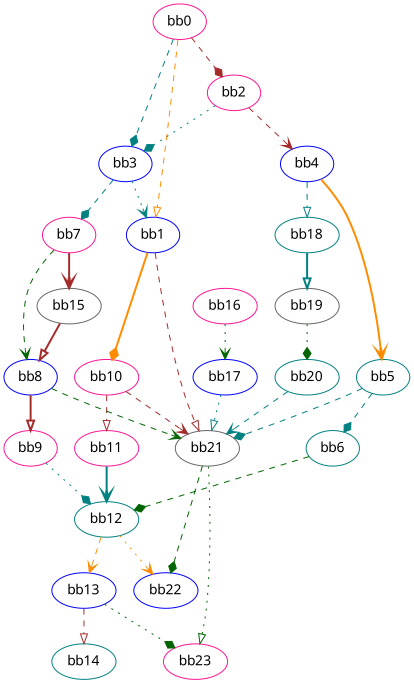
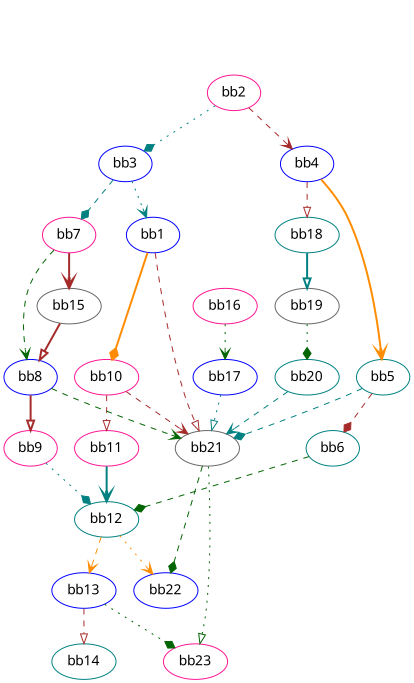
  digraph {
    fontname="Noto Sans"
    node [color=deeppink fontname="Noto Sans"]
    edge [arrowhead=diamond color=teal fontname="Noto Sans" style=dashed]
-   n1 [label="bb0\l"]
    n2 [color=blue label="bb1\l"]
    n3 [label="bb2\l"]
    n4 [color=blue label="bb3\l"]
    n5 [label="bb10\l"]
    n6 [color=gray40 label="bb21\l"]
    n7 [color=blue label="bb4\l"]
    n8 [label="bb7\l"]
    n9 [label="bb11\l"]
    n10 [color=blue label="bb22\l"]
    n11 [label="bb23\l"]
    n12 [color=teal label="bb5\l"]
    n13 [color=teal label="bb18\l"]
    n14 [color=blue label="bb8\l"]
    n15 [color=gray40 label="bb15\l"]
    n16 [color=teal label="bb6\l"]
    n17 [color=gray40 label="bb19\l"]
    n18 [color=teal label="bb12\l"]
    n19 [color=blue label="bb13\l"]
    n20 [label="bb9\l"]
    n21 [color=teal label="bb14\l"]
    n22 [label="bb16\l"]
    n23 [color=blue label="bb17\l"]
    n24 [color=teal label="bb20\l"]
-   n1 -> n2 [arrowhead=onormal color=darkorange]
-   n1 -> n3 [color=brown]
-   n1 -> n4
    n2 -> n5 [color=darkorange style=bold]
    n2 -> n6 [arrowhead=onormal color=brown]
    n3 -> n4 [style=dotted]
    n3 -> n7 [arrowhead=vee color=brown]
    n4 -> n2 [arrowhead=vee style=dotted]
    n4 -> n8
    n5 -> n6 [arrowhead=vee color=brown]
    n5 -> n9 [arrowhead=onormal color=brown]
    n6 -> n10 [color=darkgreen]
    n6 -> n11 [arrowhead=onormal color=darkgreen style=dotted]
    n7 -> n12 [arrowhead=vee color=darkorange style=bold]
-   n7 -> n13 [arrowhead=onormal]
+   n7 -> n13 [arrowhead=onormal color=brown]
    n8 -> n14 [arrowhead=vee color=darkgreen]
    n8 -> n15 [arrowhead=vee color=brown style=bold]
    n9 -> n18 [arrowhead=vee style=bold]
    n12 -> n6
-   n12 -> n16
+   n12 -> n16 [color=brown]
    n13 -> n17 [arrowhead=onormal style=bold]
    n14 -> n6 [arrowhead=vee color=darkgreen]
    n14 -> n20 [arrowhead=onormal color=brown style=bold]
    n15 -> n14 [arrowhead=onormal color=brown style=bold]
    n16 -> n18 [color=darkgreen]
    n17 -> n24 [color=darkgreen style=dotted]
    n18 -> n10 [arrowhead=vee color=darkorange style=dotted]
    n18 -> n19 [arrowhead=vee color=darkorange]
    n19 -> n11 [color=darkgreen style=dotted]
    n19 -> n21 [arrowhead=onormal color=brown]
    n20 -> n18 [style=dotted]
    n22 -> n23 [arrowhead=vee color=darkgreen style=dotted]
    n23 -> n6 [arrowhead=onormal style=dotted]
    n24 -> n6 [arrowhead=vee]
  }
